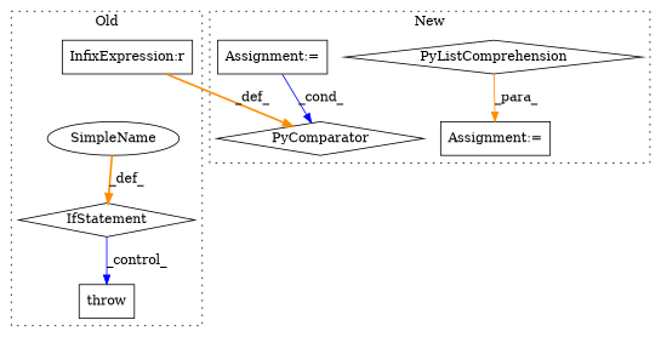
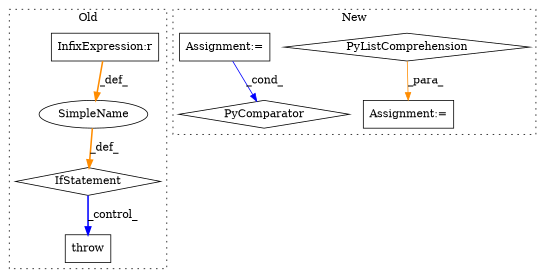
  digraph {
    node [a=7 shape=box]
    edge [color=darkorange style=bold]
    n1 [a=53 l=6 label=throw s=241]
    n2 [a=25 l="4,2" label=IfStatement s="146,197" shape=diamond]
    n3 [a=42 label=SimpleName shape=ellipse]
    n4 [a=27 l=4 label="InfixExpression:r" s=158]
    n5 [a=109 l=127 label=PyListComprehension s=771 shape=diamond]
    n6 [a=113 l=30 label=PyComparator s=860 shape=diamond]
    n7 [l=2 label="Assignment:=" s=619]
    n8 [l=1 label="Assignment:=" s=747]
    subgraph cluster_1 {
      label=Old
      style=dotted
      n1
      n2
      n3
      n4
    }
    subgraph cluster_2 {
      label=New
      style=dotted
      n5
      n6
      n7
      n8
    }
-   n2 -> n1 [color=blue label=_control_ style=solid]
+   n2 -> n1 [color=blue label=_control_]
    n3 -> n2 [label=_def_]
-   n4 -> n6 [label=_def_]
+   n4 -> n3 [label=_def_]
    n5 -> n8 [label=_para_ style=solid]
    n7 -> n6 [color=blue label=_cond_ style=solid]
  }
